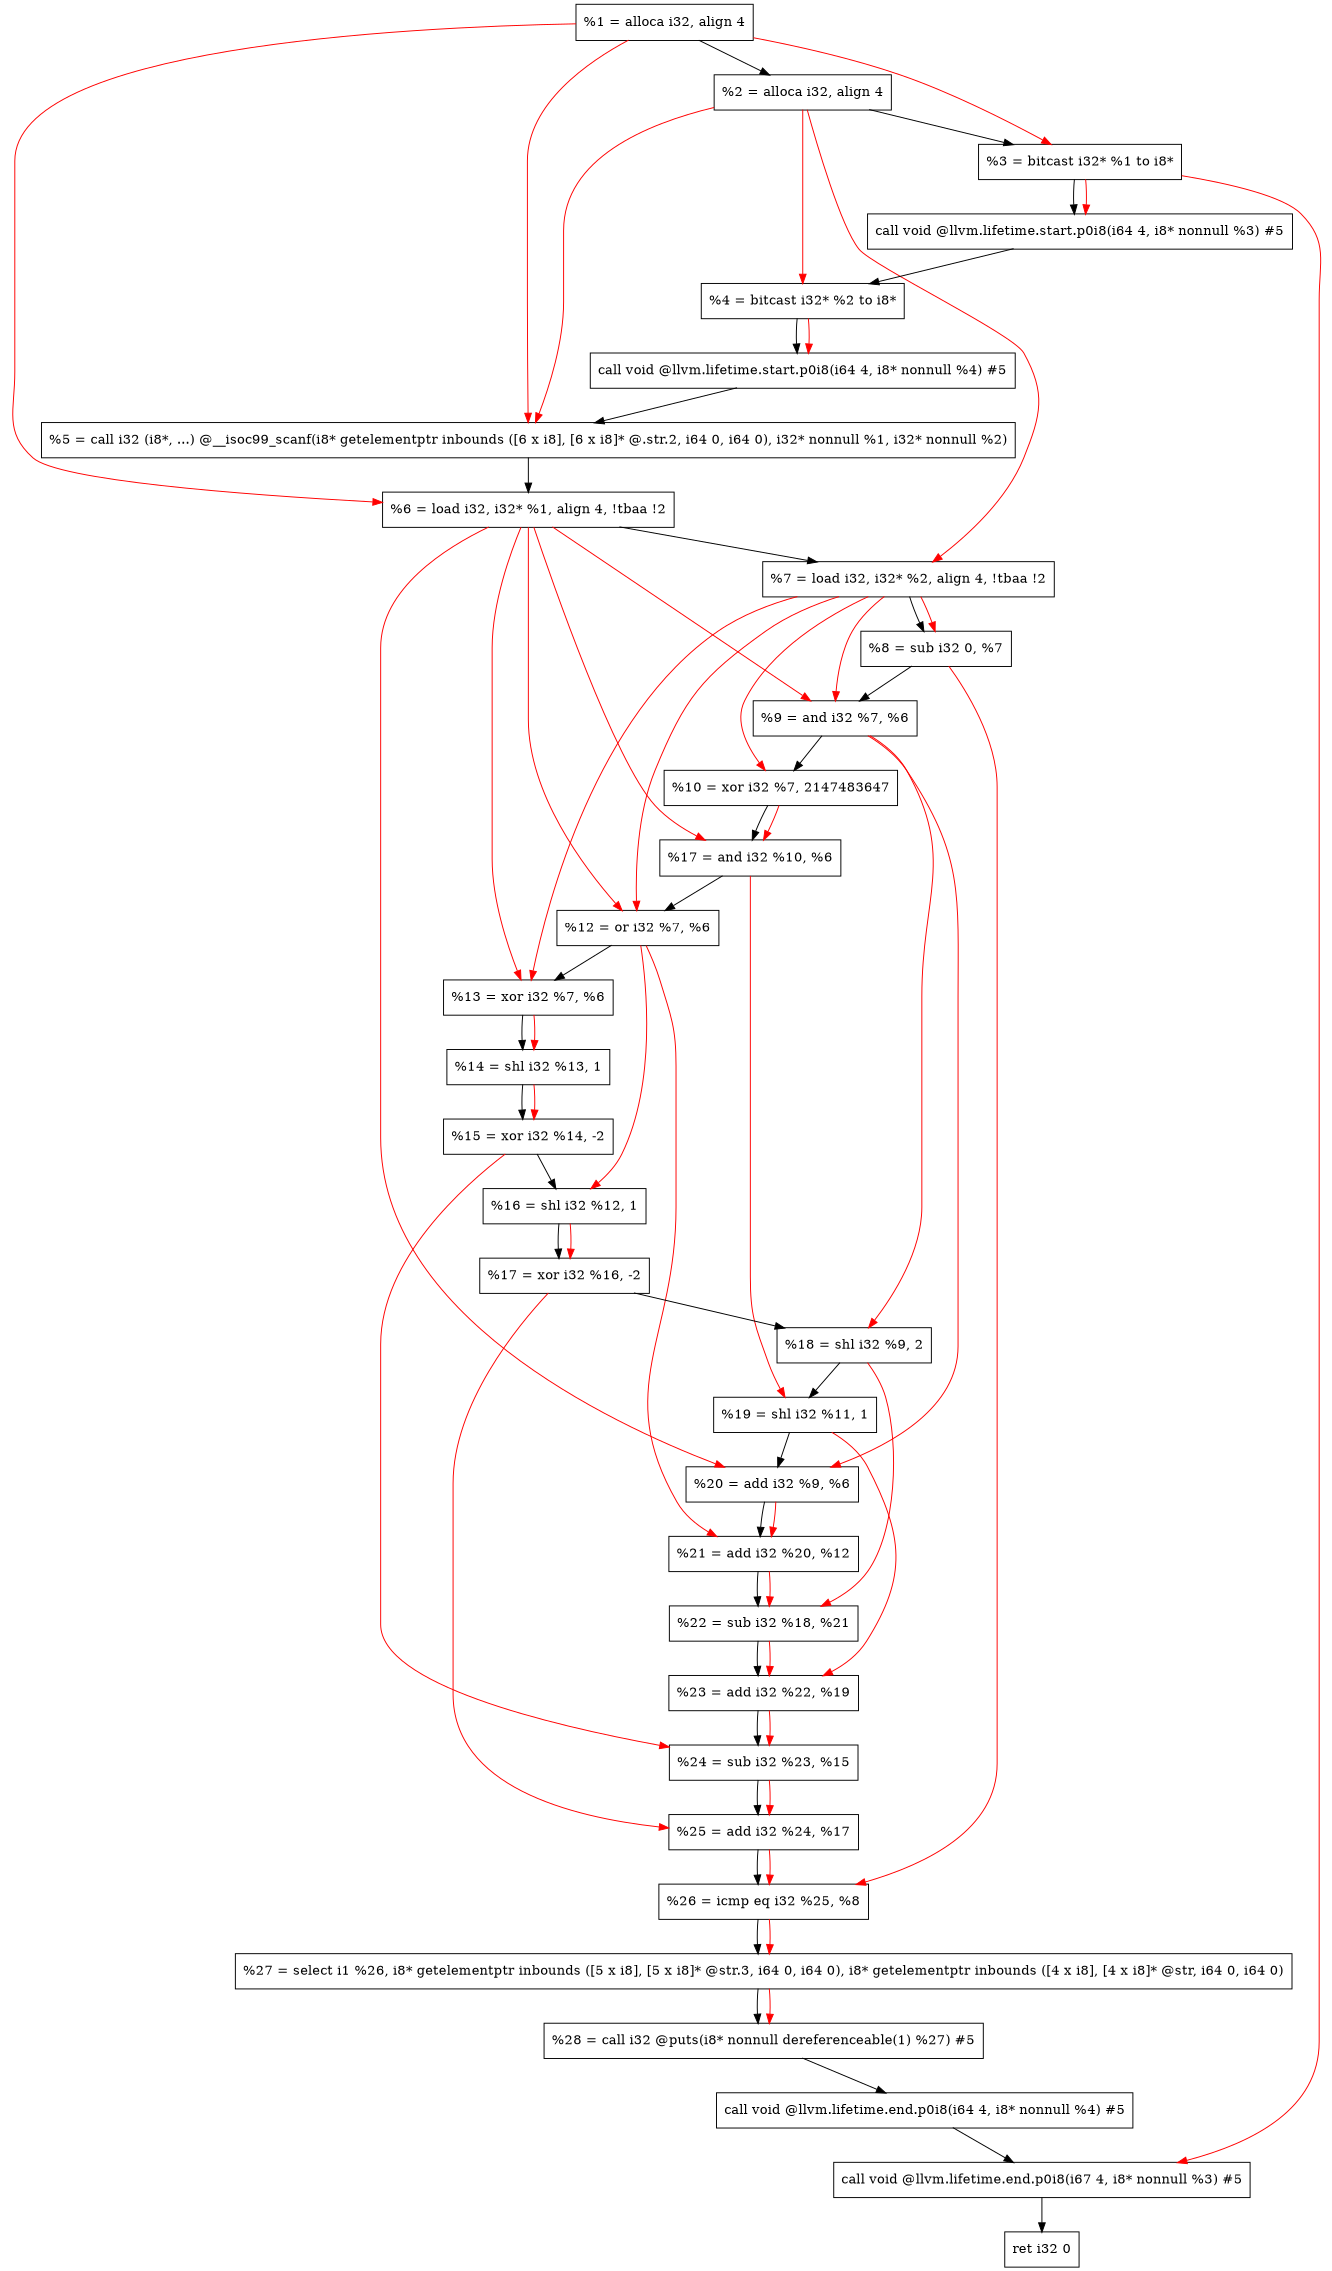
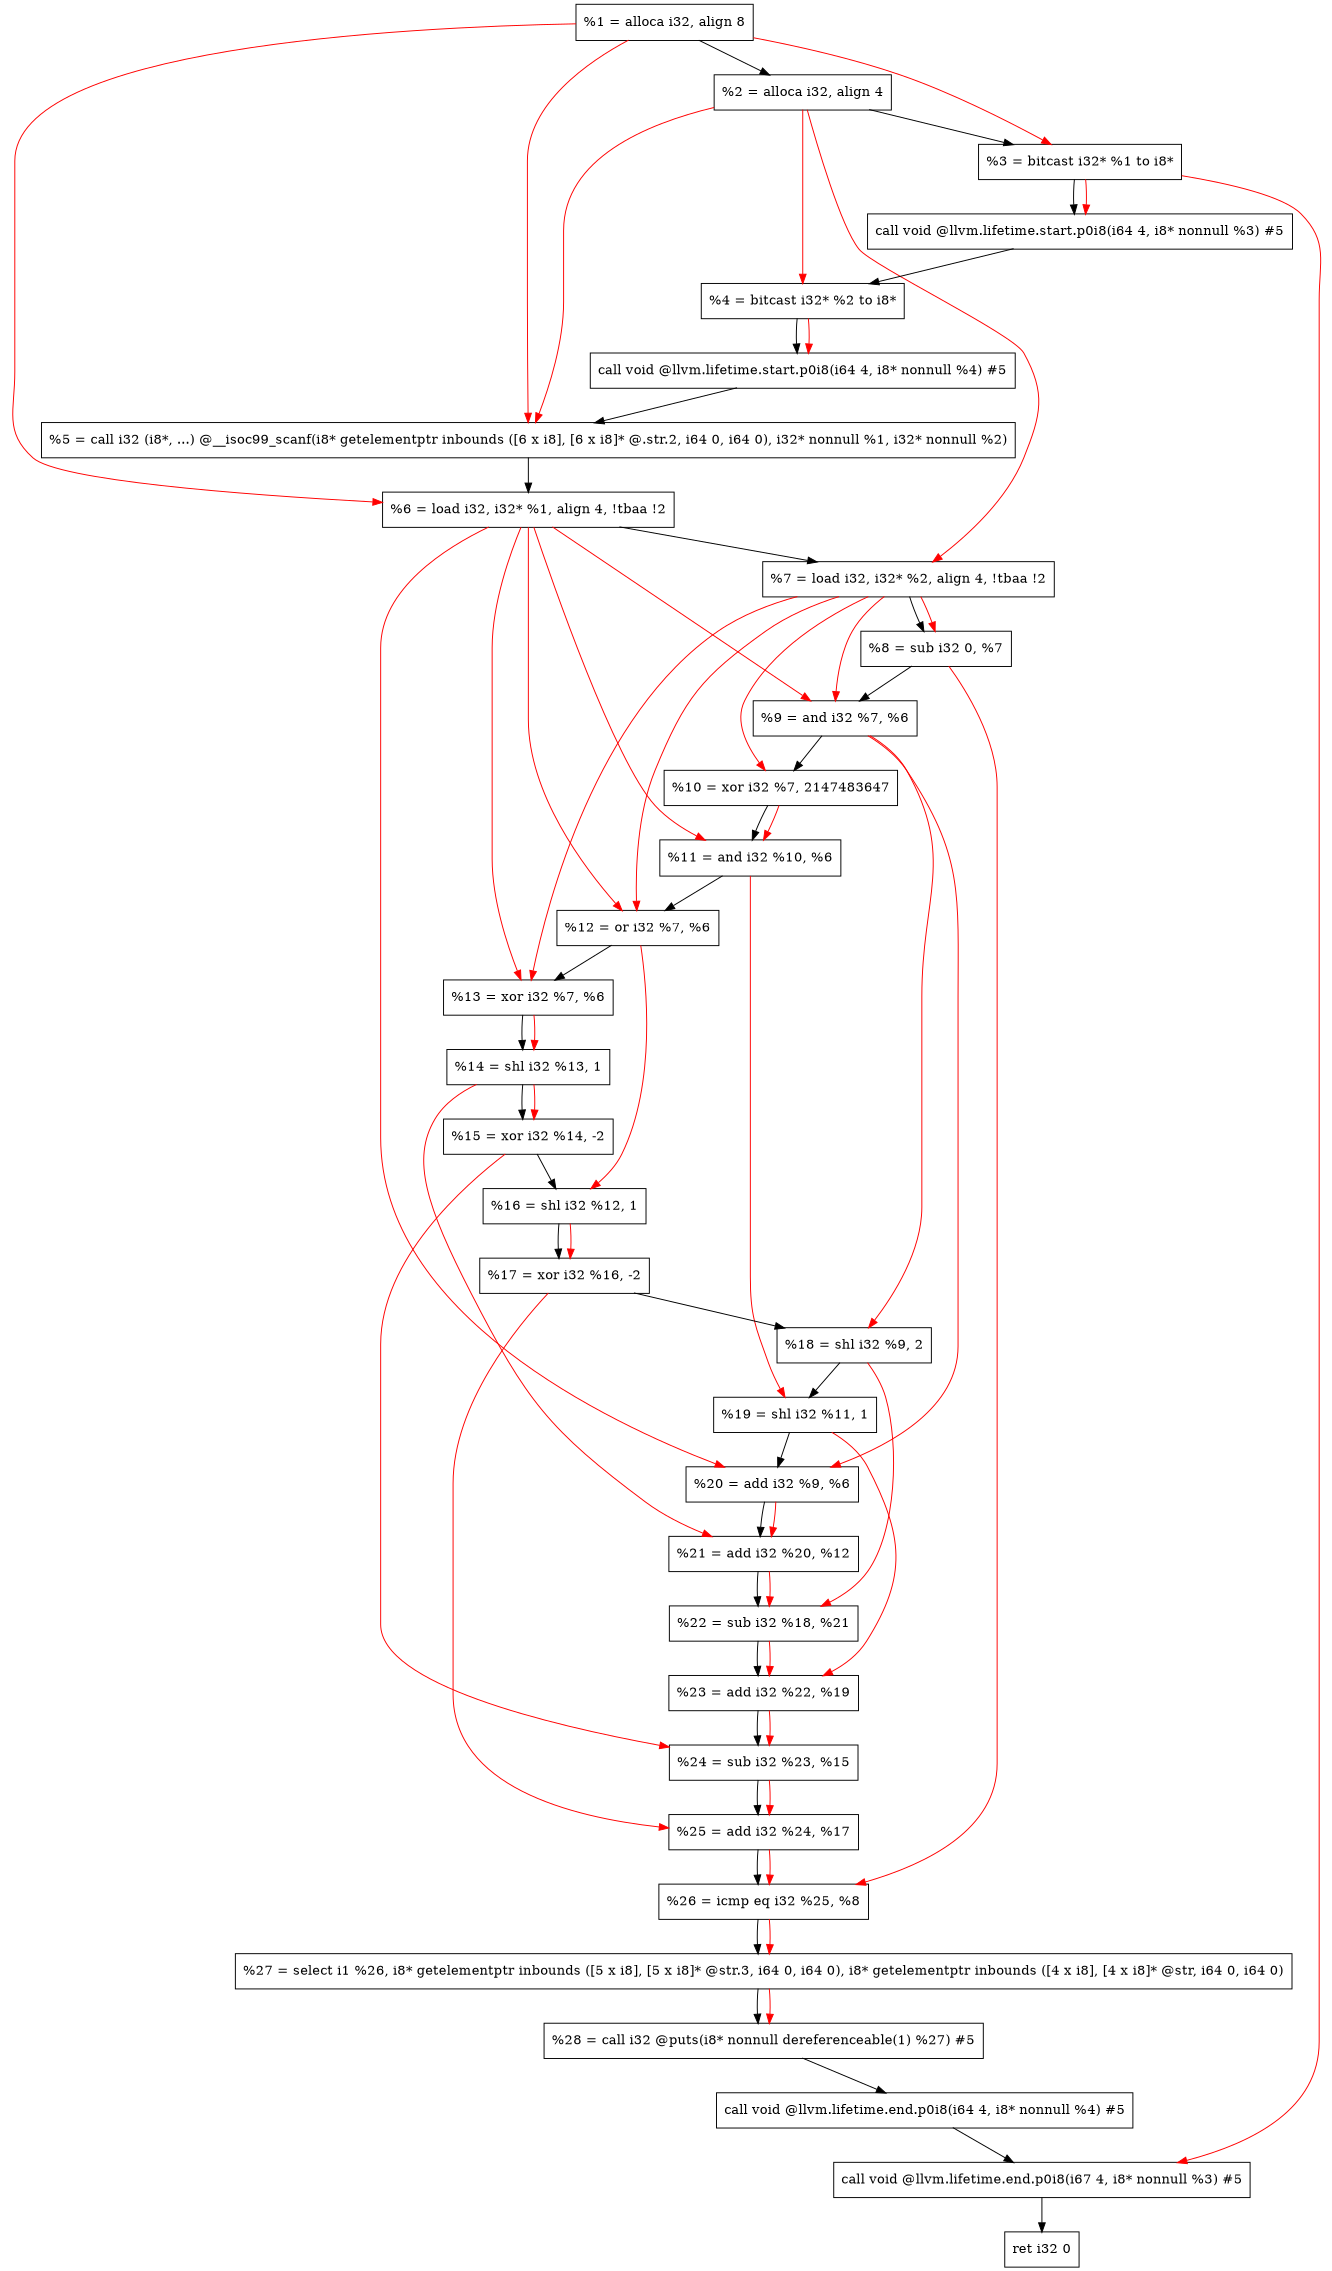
  digraph {
    node [shape=record]
    edge [color=red]
-   n1 [label="  %1 = alloca i32, align 4"]
+   n1 [label="%1 = alloca i32, align 8"]
    n2 [label="  %2 = alloca i32, align 4"]
    n3 [label="  %3 = bitcast i32* %1 to i8*"]
    n4 [label="  %5 = call i32 (i8*, ...) @__isoc99_scanf(i8* getelementptr inbounds ([6 x i8], [6 x i8]* @.str.2, i64 0, i64 0), i32* nonnull %1, i32* nonnull %2)"]
    n5 [label="  %6 = load i32, i32* %1, align 4, !tbaa !2"]
    n6 [label="  %4 = bitcast i32* %2 to i8*"]
    n7 [label="  %7 = load i32, i32* %2, align 4, !tbaa !2"]
    n8 [label="  call void @llvm.lifetime.start.p0i8(i64 4, i8* nonnull %3) #5"]
    n9 [label="call void @llvm.lifetime.end.p0i8(i67 4, i8* nonnull %3) #5"]
    n10 [label="  %9 = and i32 %7, %6"]
-   n11 [label="%17 = and i32 %10, %6"]
+   n11 [label="  %11 = and i32 %10, %6"]
    n12 [label="  %12 = or i32 %7, %6"]
    n13 [label="  %13 = xor i32 %7, %6"]
    n14 [label="  %20 = add i32 %9, %6"]
    n15 [label="  call void @llvm.lifetime.start.p0i8(i64 4, i8* nonnull %4) #5"]
    n16 [label="  %8 = sub i32 0, %7"]
    n17 [label="  %10 = xor i32 %7, 2147483647"]
    n18 [label="  ret i32 0"]
    n19 [label="  call void @llvm.lifetime.end.p0i8(i64 4, i8* nonnull %4) #5"]
    n20 [label="  %18 = shl i32 %9, 2"]
    n21 [label="  %19 = shl i32 %11, 1"]
    n22 [label="  %16 = shl i32 %12, 1"]
    n23 [label="  %21 = add i32 %20, %12"]
    n24 [label="  %14 = shl i32 %13, 1"]
    n25 [label="  %26 = icmp eq i32 %25, %8"]
    n26 [label="  %27 = select i1 %26, i8* getelementptr inbounds ([5 x i8], [5 x i8]* @str.3, i64 0, i64 0), i8* getelementptr inbounds ([4 x i8], [4 x i8]* @str, i64 0, i64 0)"]
    n27 [label="  %22 = sub i32 %18, %21"]
    n28 [label="  %23 = add i32 %22, %19"]
    n29 [label="  %17 = xor i32 %16, -2"]
    n30 [label="  %15 = xor i32 %14, -2"]
    n31 [label="  %24 = sub i32 %23, %15"]
    n32 [label="  %25 = add i32 %24, %17"]
    n33 [label="  %28 = call i32 @puts(i8* nonnull dereferenceable(1) %27) #5"]
    n1 -> n2 [color=""]
    n1 -> n3
    n1 -> n4
    n1 -> n5
    n2 -> n3 [color=""]
    n2 -> n4
    n2 -> n6
    n2 -> n7
    n3 -> n8 [color=""]
    n3 -> n8
    n3 -> n9
    n4 -> n5 [color=""]
    n5 -> n7 [color=""]
    n5 -> n10
    n5 -> n11
    n5 -> n12
    n5 -> n13
    n5 -> n14
    n6 -> n15 [color=""]
    n6 -> n15
    n7 -> n10
    n7 -> n12
    n7 -> n13
    n7 -> n16 [color=""]
    n7 -> n16
    n7 -> n17
    n8 -> n6 [color=""]
    n9 -> n18 [color=""]
    n10 -> n14
    n10 -> n17 [color=""]
    n10 -> n20
    n11 -> n12 [color=""]
    n11 -> n21
    n12 -> n13 [color=""]
    n12 -> n22
-   n12 -> n23
+   n24 -> n23
    n13 -> n24 [color=""]
    n13 -> n24
    n14 -> n23 [color=""]
    n14 -> n23
    n15 -> n4 [color=""]
    n16 -> n10 [color=""]
    n16 -> n25
    n17 -> n11 [color=""]
    n17 -> n11
    n19 -> n9 [color=""]
    n20 -> n21 [color=""]
    n20 -> n27
    n21 -> n14 [color=""]
    n21 -> n28
    n22 -> n29 [color=""]
    n22 -> n29
    n23 -> n27 [color=""]
    n23 -> n27
    n24 -> n30 [color=""]
    n24 -> n30
    n25 -> n26 [color=""]
    n25 -> n26
    n26 -> n33 [color=""]
    n26 -> n33
    n27 -> n28 [color=""]
    n27 -> n28
    n28 -> n31 [color=""]
    n28 -> n31
    n29 -> n20 [color=""]
    n29 -> n32
    n30 -> n22 [color=""]
    n30 -> n31
    n31 -> n32 [color=""]
    n31 -> n32
    n32 -> n25 [color=""]
    n32 -> n25
    n33 -> n19 [color=""]
  }
